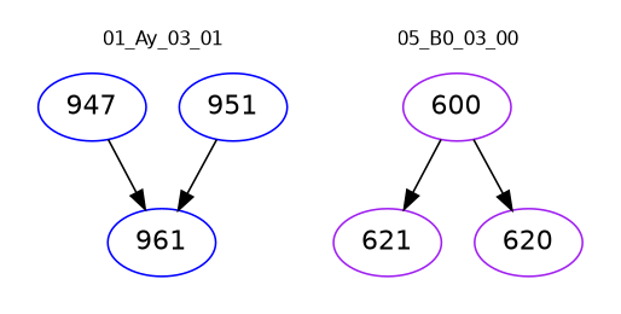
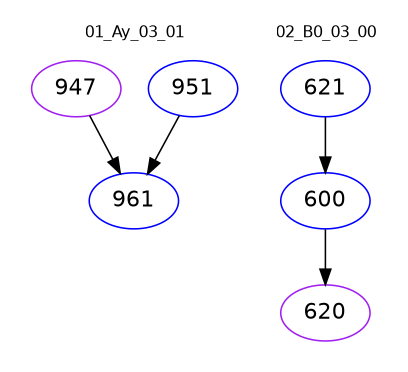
  digraph {
    fontname="DejaVu Sans"
    node [color=blue fontname="DejaVu Sans"]
    edge [color=black fontname="DejaVu Sans"]
    n1 [label=951]
-   n2 [label=947]
+   n2 [color=purple label=947]
    n3 [label=961]
-   n4 [color=purple label=621]
-   n5 [color=purple label=600]
+   n4 [label=621]
+   n5 [label=600]
    n6 [color=purple label=620]
    subgraph cluster_1 {
      color=white
      fontsize=10
      label="01_Ay_03_01"
      n1
      n2
      n3
    }
    subgraph cluster_2 {
      color=white
      fontsize=10
-     label="05_B0_03_00"
+     label="02_B0_03_00"
      n4
      n5
      n6
    }
    n1 -> n3
    n2 -> n3
-   n5 -> n4
+   n4 -> n5
    n5 -> n6
  }
